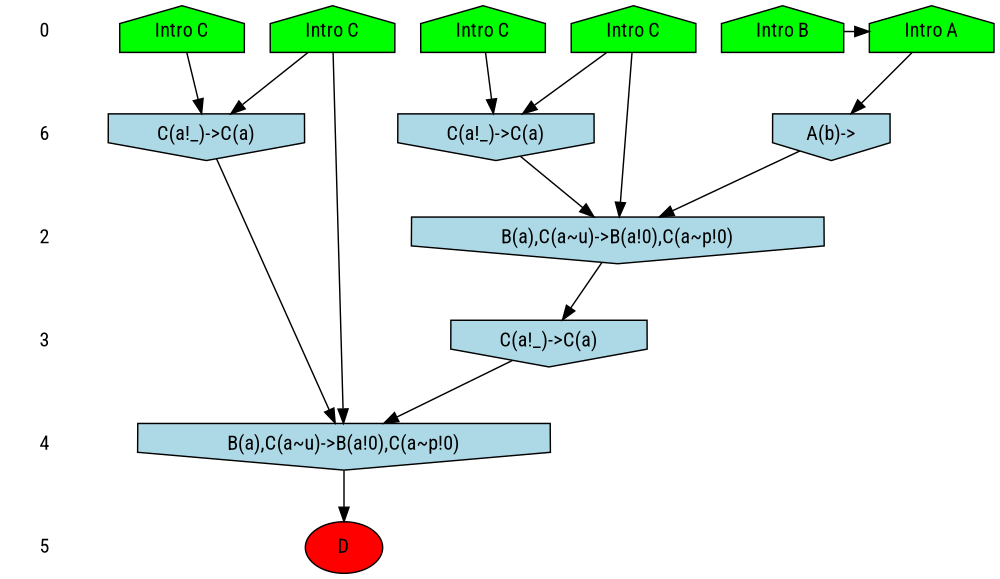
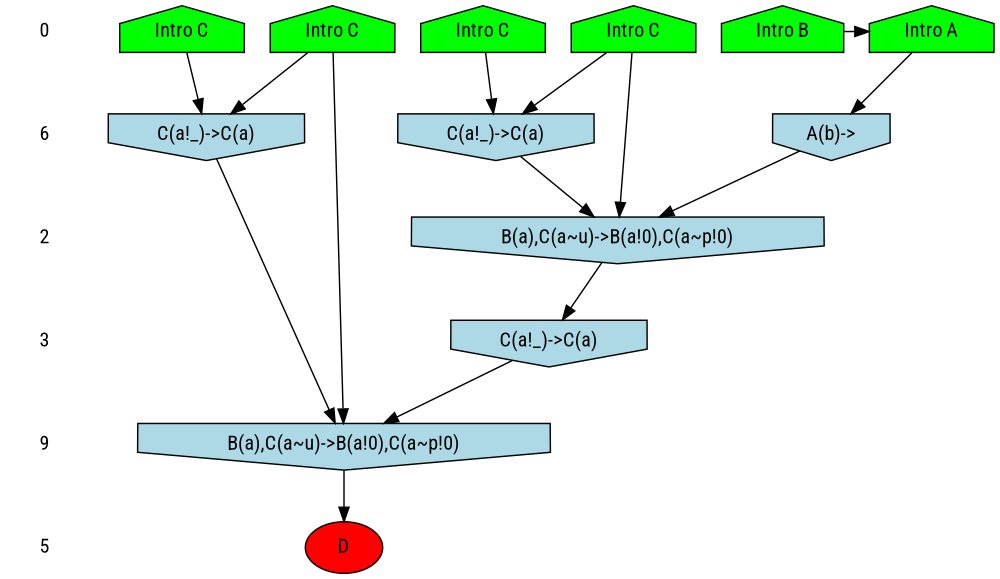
  digraph {
    fontname="Roboto Condensed"
    ranksep=.5
    node [fontname="Roboto Condensed" shape=plaintext style=filled]
    edge [fontname="Roboto Condensed"]
    0 [style=""]
    n2 [fillcolor=green label="Intro A" shape=house]
    n3 [fillcolor=green label="Intro B" shape=house]
    n4 [fillcolor=green label="Intro C" shape=house]
    n5 [fillcolor=green label="Intro C" shape=house]
    n6 [fillcolor=green label="Intro C" shape=house]
    n7 [fillcolor=green label="Intro C" shape=house]
    n8 [label=6 style=""]
    n9 [fillcolor=lightblue label="A(b)->" shape=invhouse]
    n10 [fillcolor=lightblue label="C(a!_)->C(a)" shape=invhouse]
    n11 [fillcolor=lightblue label="C(a!_)->C(a)" shape=invhouse]
    2 [style=""]
    n13 [fillcolor=lightblue label="B(a),C(a~u)->B(a!0),C(a~p!0)" shape=invhouse]
    3 [style=""]
    n15 [fillcolor=lightblue label="C(a!_)->C(a)" shape=invhouse]
-   4 [style=""]
+   4 [label=9 style=""]
    n17 [fillcolor=lightblue label="B(a),C(a~u)->B(a!0),C(a~p!0)" shape=invhouse]
    5 [style=""]
    n19 [fillcolor=red label=D shape=""]
    subgraph sub_1 {
      rank=same
      0
      n2
      n3
      n4
      n5
      n6
      n7
    }
    subgraph sub_2 {
      rank=same
      n8
      n9
      n10
      n11
    }
    subgraph sub_3 {
      rank=same
      2
      n13
    }
    subgraph sub_4 {
      rank=same
      3
      n15
    }
    subgraph sub_5 {
      rank=same
      4
      n17
    }
    subgraph sub_6 {
      rank=same
      5
      n19
    }
    0 -> n8 [style=invis]
    n2 -> n9
    n3 -> n2
    n4 -> n10
    n4 -> n13
    n5 -> n10
    n6 -> n11
    n6 -> n17
    n7 -> n11
    n8 -> 2 [style=invis]
    n9 -> n13
    n10 -> n13
    n11 -> n17
    2 -> 3 [style=invis]
    n13 -> n15
    3 -> 4 [style=invis]
    n15 -> n17
    4 -> 5 [style=invis]
    n17 -> n19
  }
